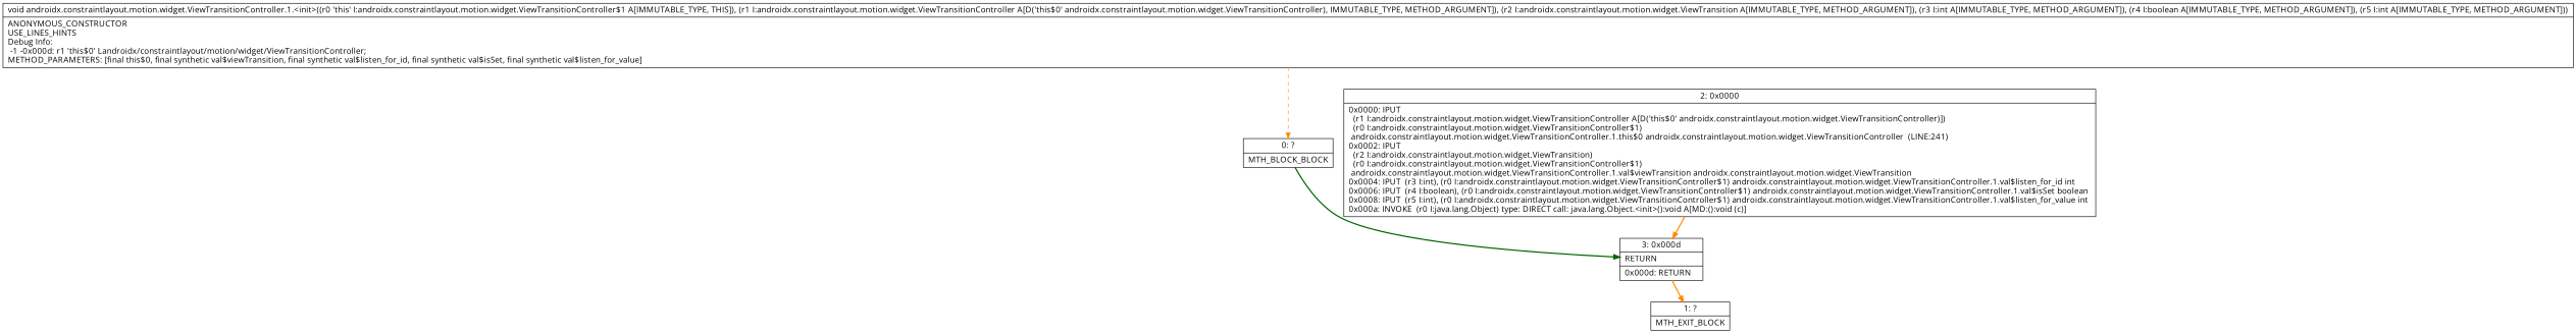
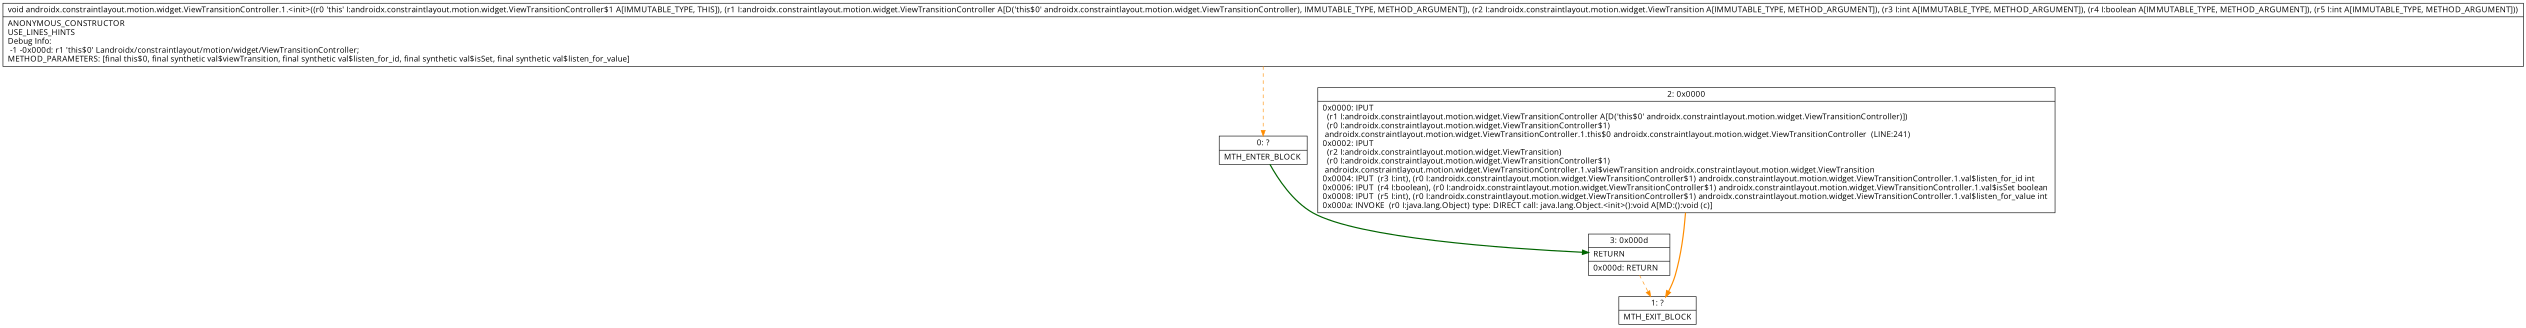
  digraph {
    fontname="Open Sans"
    node [fontname="Open Sans" shape=record]
    edge [color=darkorange fontname="Open Sans" style=bold]
-   n1 [label="{0\:\ ?|MTH_BLOCK_BLOCK\l}"]
+   n1 [label="{0\:\ ?|MTH_ENTER_BLOCK\l}"]
    n2 [label="{3\:\ 0x000d|RETURN\l|0x000d: RETURN   \l}"]
    n3 [label="{2\:\ 0x0000|0x0000: IPUT  \l  (r1 I:androidx.constraintlayout.motion.widget.ViewTransitionController A[D('this$0' androidx.constraintlayout.motion.widget.ViewTransitionController)])\l  (r0 I:androidx.constraintlayout.motion.widget.ViewTransitionController$1)\l androidx.constraintlayout.motion.widget.ViewTransitionController.1.this$0 androidx.constraintlayout.motion.widget.ViewTransitionController  (LINE:241)\l0x0002: IPUT  \l  (r2 I:androidx.constraintlayout.motion.widget.ViewTransition)\l  (r0 I:androidx.constraintlayout.motion.widget.ViewTransitionController$1)\l androidx.constraintlayout.motion.widget.ViewTransitionController.1.val$viewTransition androidx.constraintlayout.motion.widget.ViewTransition \l0x0004: IPUT  (r3 I:int), (r0 I:androidx.constraintlayout.motion.widget.ViewTransitionController$1) androidx.constraintlayout.motion.widget.ViewTransitionController.1.val$listen_for_id int \l0x0006: IPUT  (r4 I:boolean), (r0 I:androidx.constraintlayout.motion.widget.ViewTransitionController$1) androidx.constraintlayout.motion.widget.ViewTransitionController.1.val$isSet boolean \l0x0008: IPUT  (r5 I:int), (r0 I:androidx.constraintlayout.motion.widget.ViewTransitionController$1) androidx.constraintlayout.motion.widget.ViewTransitionController.1.val$listen_for_value int \l0x000a: INVOKE  (r0 I:java.lang.Object) type: DIRECT call: java.lang.Object.\<init\>():void A[MD:():void (c)]\l}"]
    n4 [label="{1\:\ ?|MTH_EXIT_BLOCK\l}"]
    n5 [label="{void androidx.constraintlayout.motion.widget.ViewTransitionController.1.\<init\>((r0 'this' I:androidx.constraintlayout.motion.widget.ViewTransitionController$1 A[IMMUTABLE_TYPE, THIS]), (r1 I:androidx.constraintlayout.motion.widget.ViewTransitionController A[D('this$0' androidx.constraintlayout.motion.widget.ViewTransitionController), IMMUTABLE_TYPE, METHOD_ARGUMENT]), (r2 I:androidx.constraintlayout.motion.widget.ViewTransition A[IMMUTABLE_TYPE, METHOD_ARGUMENT]), (r3 I:int A[IMMUTABLE_TYPE, METHOD_ARGUMENT]), (r4 I:boolean A[IMMUTABLE_TYPE, METHOD_ARGUMENT]), (r5 I:int A[IMMUTABLE_TYPE, METHOD_ARGUMENT]))  | ANONYMOUS_CONSTRUCTOR\lUSE_LINES_HINTS\lDebug Info:\l  \-1 \-0x000d: r1 'this$0' Landroidx\/constraintlayout\/motion\/widget\/ViewTransitionController;\lMETHOD_PARAMETERS: [final this$0, final synthetic val$viewTransition, final synthetic val$listen_for_id, final synthetic val$isSet, final synthetic val$listen_for_value]\l}"]
    n1 -> n2 [color=darkgreen]
-   n2 -> n4
-   n3 -> n2
+   n2 -> n4 [style=dashed]
+   n3 -> n4
    n5 -> n1 [style=dashed]
  }
